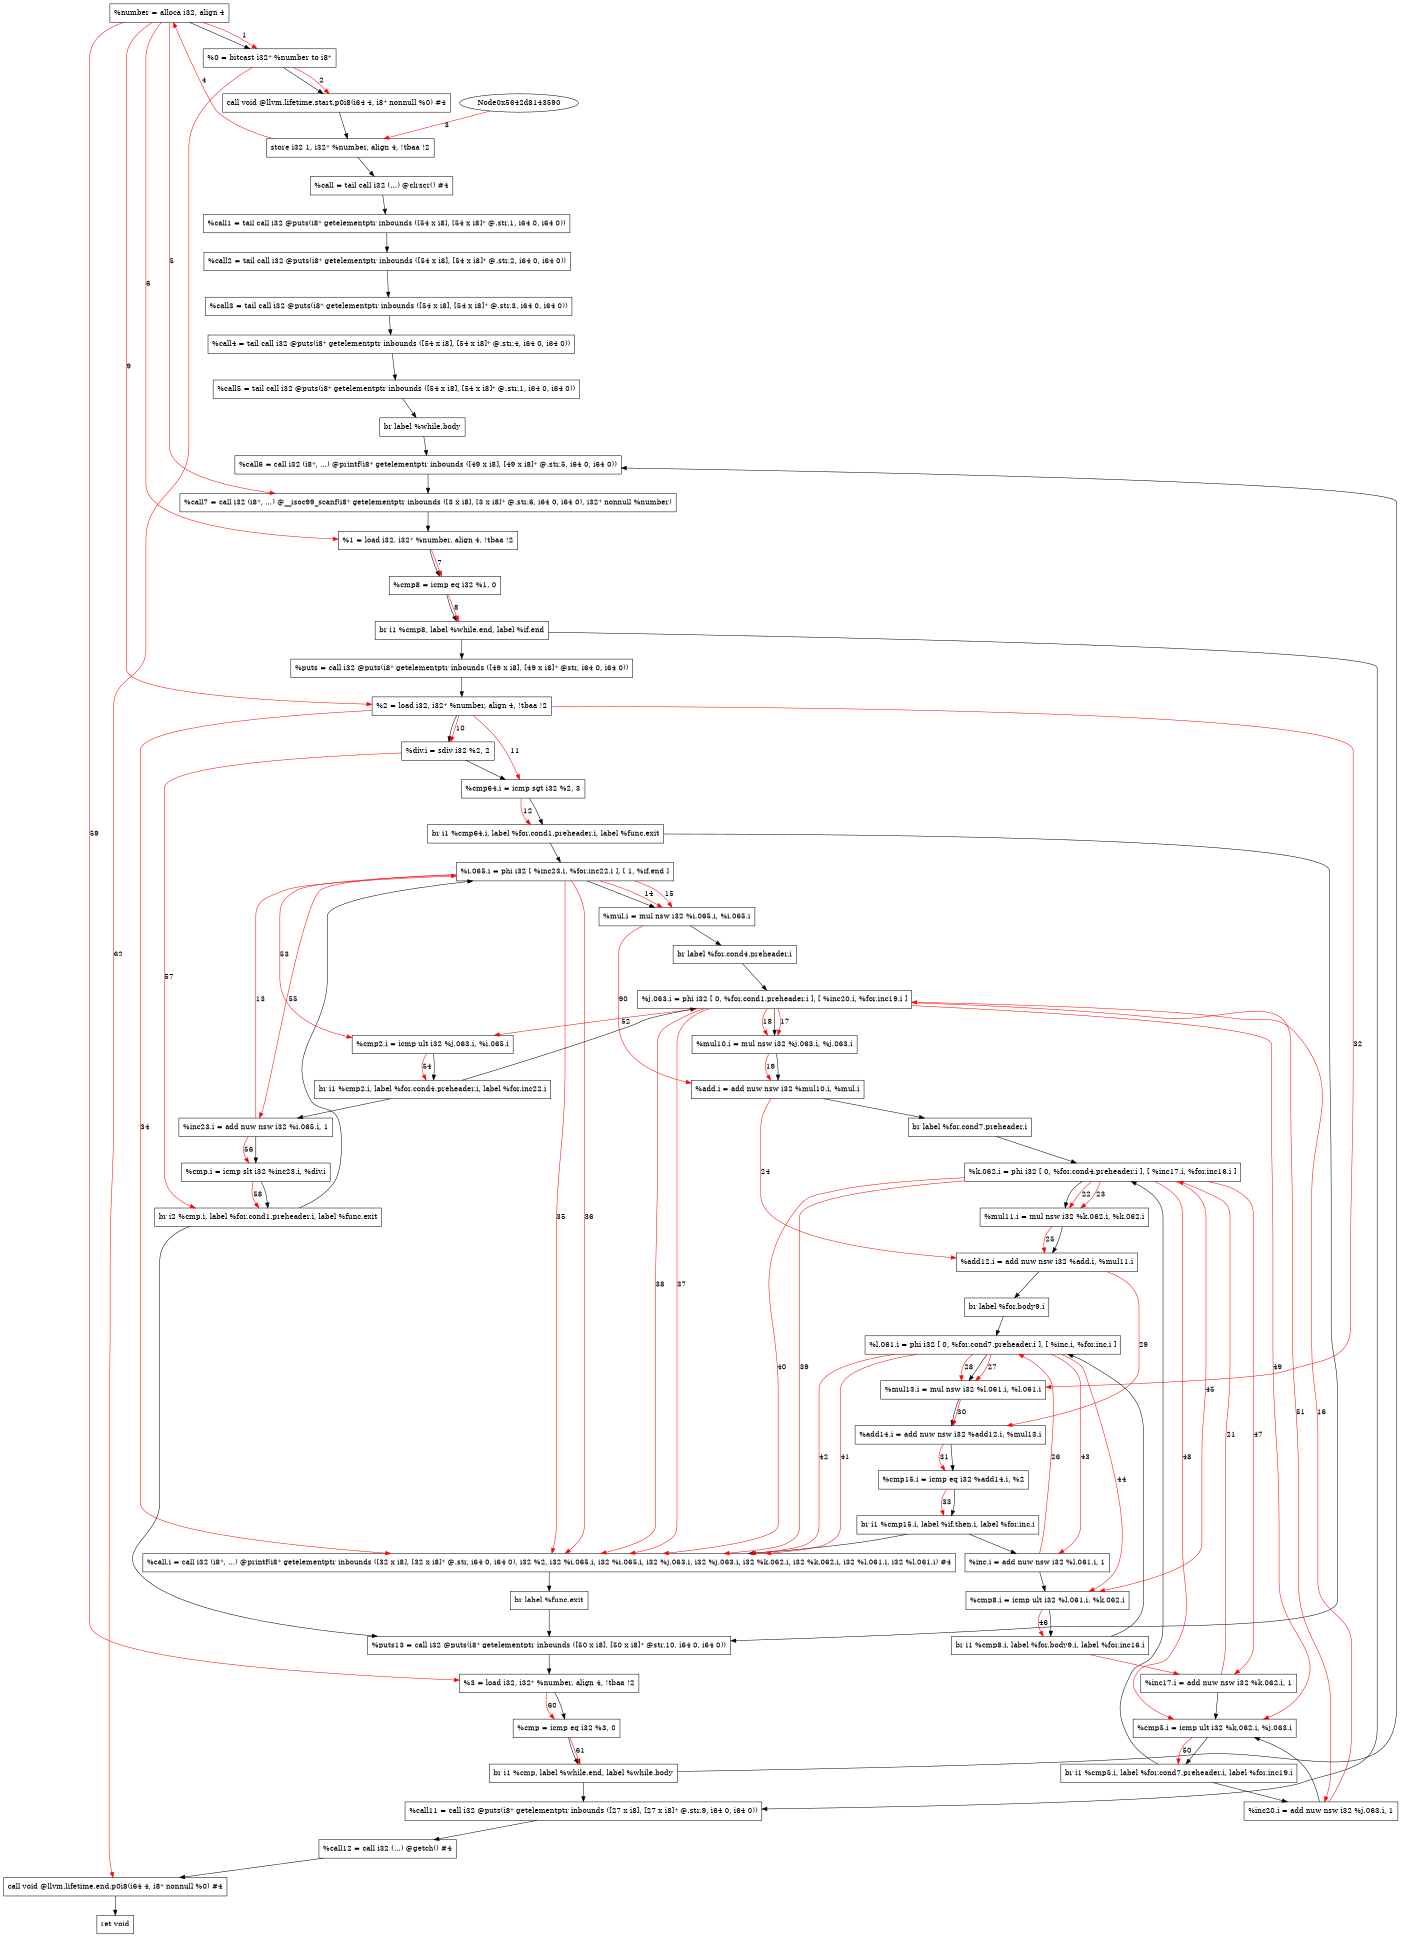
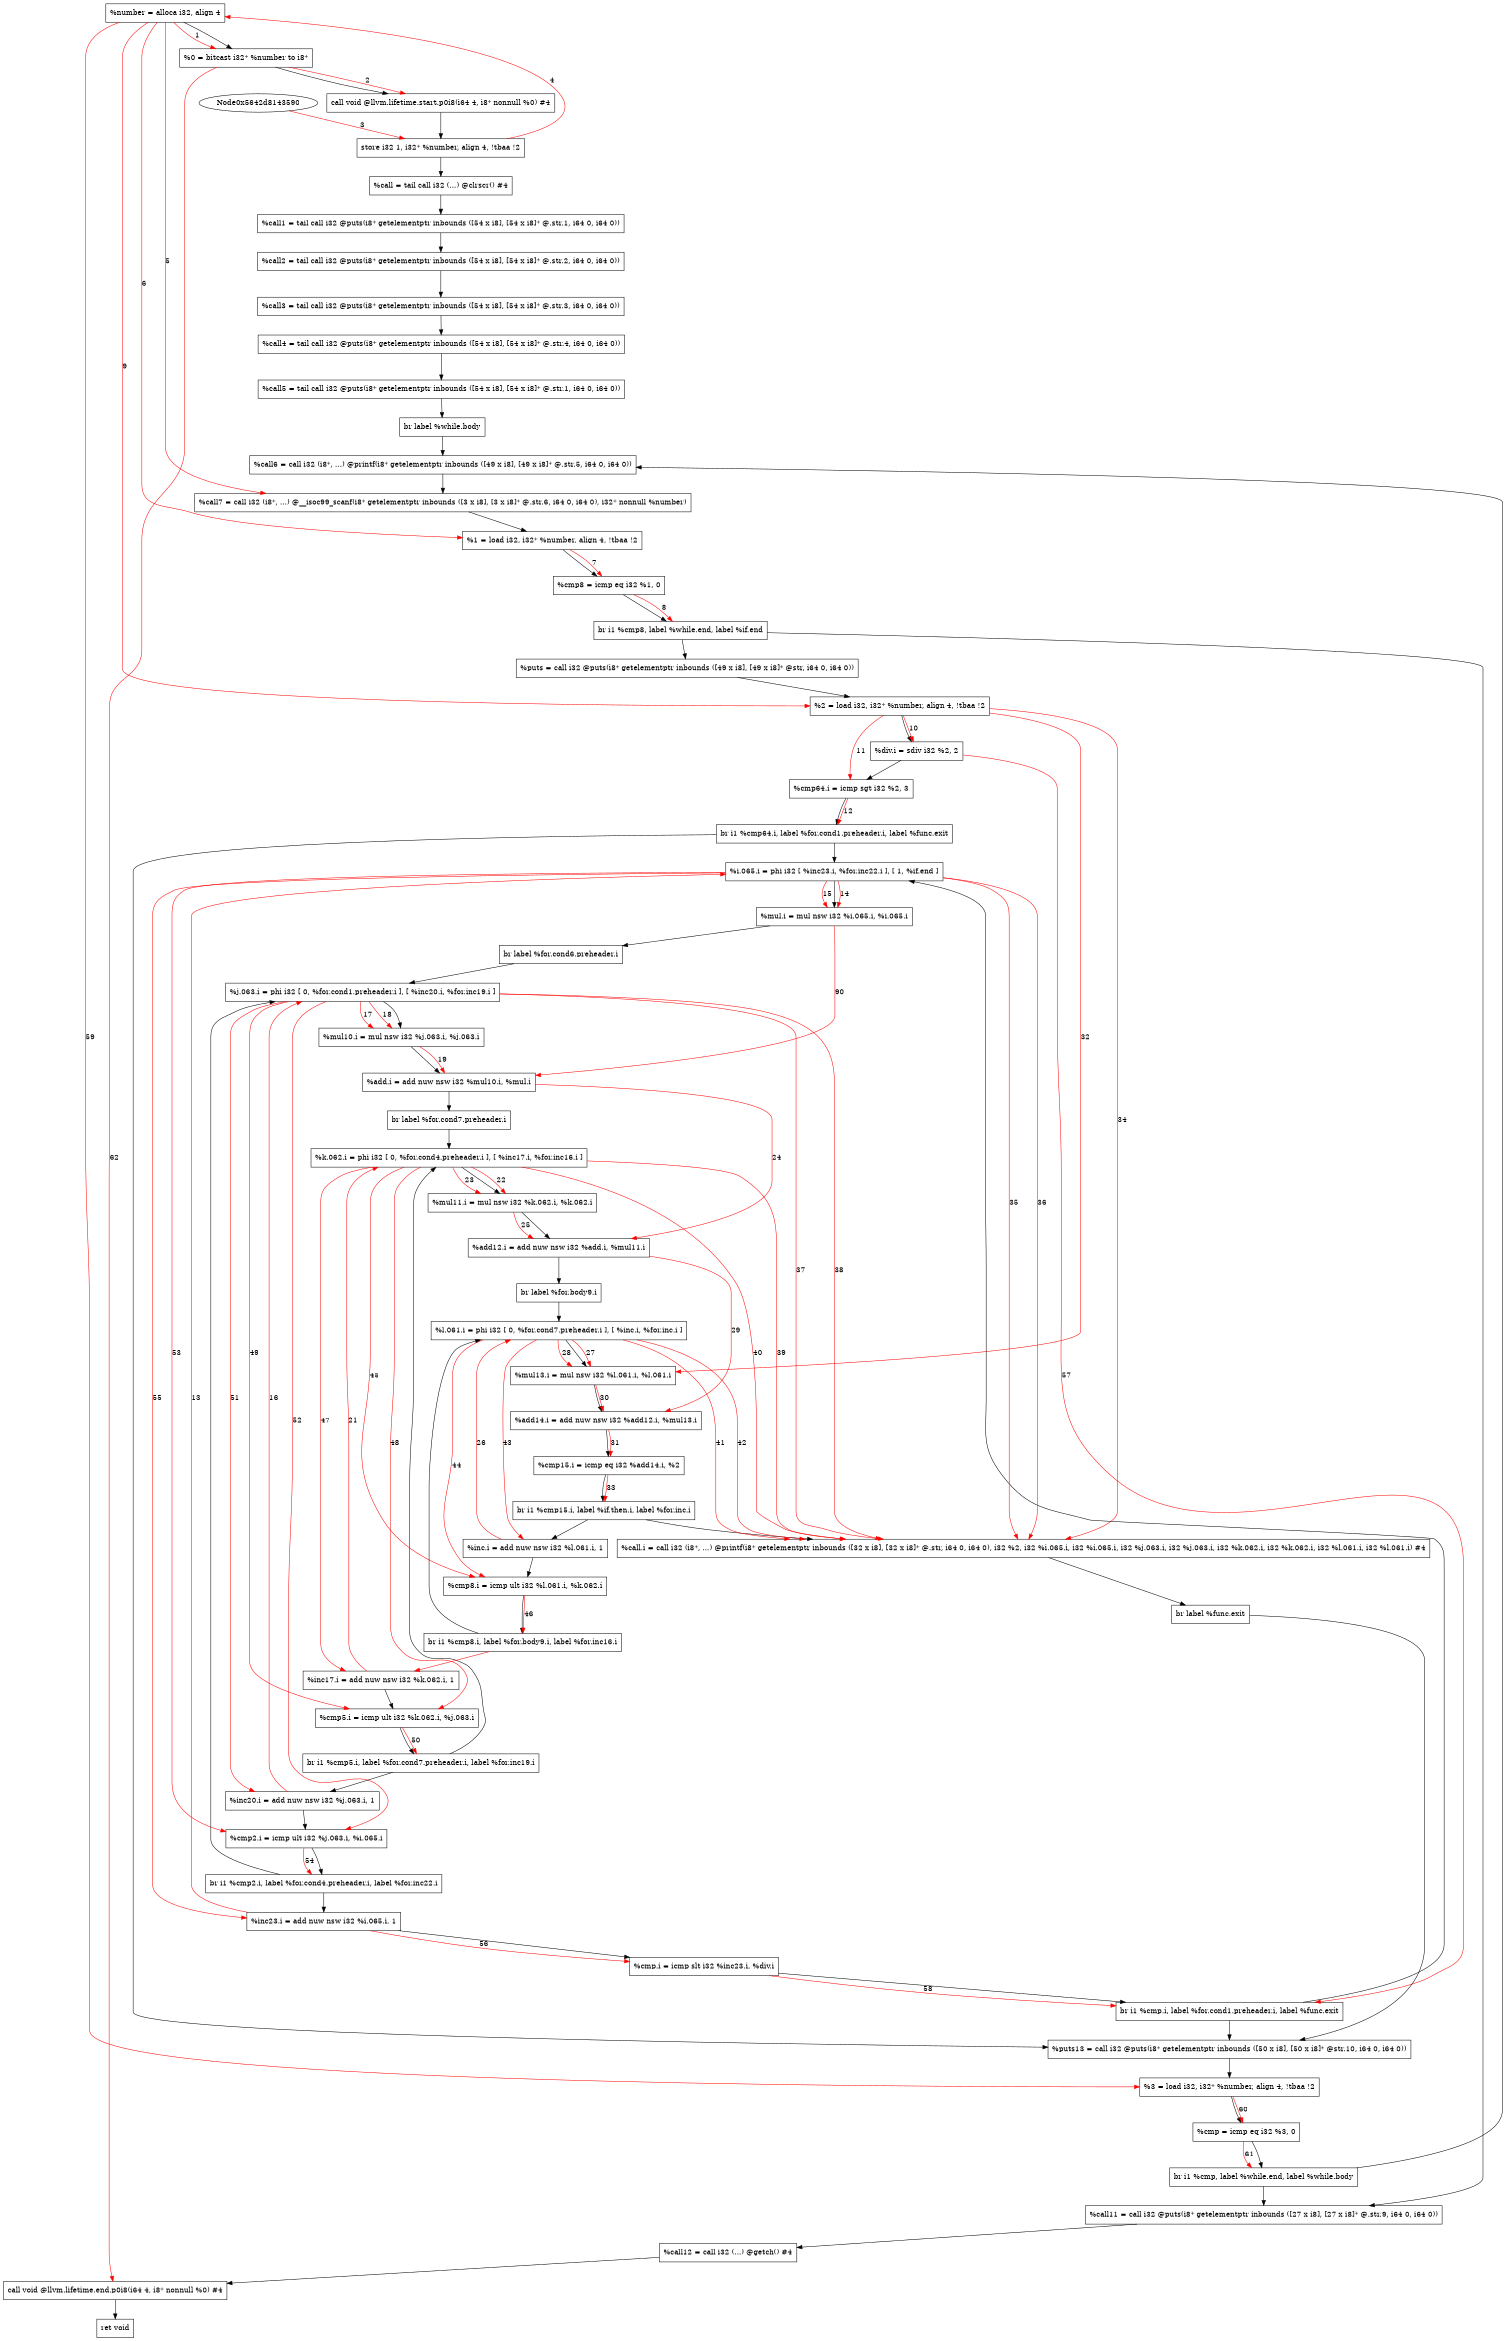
  digraph {
    node [shape=record]
    n1 [label="  %number = alloca i32, align 4"]
    n2 [label="  %0 = bitcast i32* %number to i8*"]
    n3 [label="  %call7 = call i32 (i8*, ...) @__isoc99_scanf(i8* getelementptr inbounds ([3 x i8], [3 x i8]* @.str.6, i64 0, i64 0), i32* nonnull %number)"]
    n4 [label="  %1 = load i32, i32* %number, align 4, !tbaa !2"]
    n5 [label="  %2 = load i32, i32* %number, align 4, !tbaa !2"]
    n6 [label="  %3 = load i32, i32* %number, align 4, !tbaa !2"]
    n7 [label="  call void @llvm.lifetime.start.p0i8(i64 4, i8* nonnull %0) #4"]
    n8 [label="  call void @llvm.lifetime.end.p0i8(i64 4, i8* nonnull %0) #4"]
    n9 [label="  %cmp8 = icmp eq i32 %1, 0"]
    n10 [label="  %div.i = sdiv i32 %2, 2"]
    n11 [label="  %cmp64.i = icmp sgt i32 %2, 3"]
    n12 [label="  %call.i = call i32 (i8*, ...) @printf(i8* getelementptr inbounds ([32 x i8], [32 x i8]* @.str, i64 0, i64 0), i32 %2, i32 %i.065.i, i32 %i.065.i, i32 %j.063.i, i32 %j.063.i, i32 %k.062.i, i32 %k.062.i, i32 %l.061.i, i32 %l.061.i) #4"]
    n13 [label="  %mul13.i = mul nsw i32 %l.061.i, %l.061.i"]
    n14 [label="  %cmp = icmp eq i32 %3, 0"]
    n15 [label="  store i32 1, i32* %number, align 4, !tbaa !2"]
    n16 [label="  ret void"]
    n17 [label="  %call = tail call i32 (...) @clrscr() #4"]
    n18 [label="  %call1 = tail call i32 @puts(i8* getelementptr inbounds ([54 x i8], [54 x i8]* @.str.1, i64 0, i64 0))"]
    n19 [label="  %call2 = tail call i32 @puts(i8* getelementptr inbounds ([54 x i8], [54 x i8]* @.str.2, i64 0, i64 0))"]
    n20 [label="  %call3 = tail call i32 @puts(i8* getelementptr inbounds ([54 x i8], [54 x i8]* @.str.3, i64 0, i64 0))"]
    n21 [label="  %call4 = tail call i32 @puts(i8* getelementptr inbounds ([54 x i8], [54 x i8]* @.str.4, i64 0, i64 0))"]
    n22 [label="  %call5 = tail call i32 @puts(i8* getelementptr inbounds ([54 x i8], [54 x i8]* @.str.1, i64 0, i64 0))"]
    n23 [label="  br label %while.body"]
    n24 [label="  %call6 = call i32 (i8*, ...) @printf(i8* getelementptr inbounds ([49 x i8], [49 x i8]* @.str.5, i64 0, i64 0))"]
    n25 [label="  br i1 %cmp8, label %while.end, label %if.end"]
    n26 [label="  %puts = call i32 @puts(i8* getelementptr inbounds ([49 x i8], [49 x i8]* @str, i64 0, i64 0))"]
    n27 [label="  %call11 = call i32 @puts(i8* getelementptr inbounds ([27 x i8], [27 x i8]* @.str.9, i64 0, i64 0))"]
    n28 [label="  %call12 = call i32 (...) @getch() #4"]
-   n29 [label="br i2 %cmp.i, label %for.cond1.preheader.i, label %func.exit"]
+   n29 [label="  br i1 %cmp.i, label %for.cond1.preheader.i, label %func.exit"]
    n30 [label="  br i1 %cmp64.i, label %for.cond1.preheader.i, label %func.exit"]
    n31 [label="  %cmp15.i = icmp eq i32 %add14.i, %2"]
    n32 [label="  br i1 %cmp15.i, label %if.then.i, label %for.inc.i"]
    n33 [label="  br label %func.exit"]
    n34 [label="  %cmp.i = icmp slt i32 %inc23.i, %div.i"]
    n35 [label="  %i.065.i = phi i32 [ %inc23.i, %for.inc22.i ], [ 1, %if.end ]"]
    n36 [label="  %puts13 = call i32 @puts(i8* getelementptr inbounds ([50 x i8], [50 x i8]* @str.10, i64 0, i64 0))"]
    n37 [label="  %mul.i = mul nsw i32 %i.065.i, %i.065.i"]
    n38 [label="  %cmp2.i = icmp ult i32 %j.063.i, %i.065.i"]
    n39 [label="  %inc23.i = add nuw nsw i32 %i.065.i, 1"]
-   n40 [label="  br label %for.cond4.preheader.i"]
+   n40 [label="br label %for.cond6.preheader.i"]
    n41 [label="  %add.i = add nuw nsw i32 %mul10.i, %mul.i"]
    n42 [label="  br i1 %cmp2.i, label %for.cond4.preheader.i, label %for.inc22.i"]
    n43 [label="  %j.063.i = phi i32 [ 0, %for.cond1.preheader.i ], [ %inc20.i, %for.inc19.i ]"]
    n44 [label="  br label %for.cond7.preheader.i"]
    n45 [label="  %add12.i = add nuw nsw i32 %add.i, %mul11.i"]
    n46 [label="  %mul10.i = mul nsw i32 %j.063.i, %j.063.i"]
    n47 [label="  %cmp5.i = icmp ult i32 %k.062.i, %j.063.i"]
    n48 [label="  %inc20.i = add nuw nsw i32 %j.063.i, 1"]
    n49 [label="  br i1 %cmp5.i, label %for.cond7.preheader.i, label %for.inc19.i"]
    n50 [label="  %k.062.i = phi i32 [ 0, %for.cond4.preheader.i ], [ %inc17.i, %for.inc16.i ]"]
    n51 [label="  br label %for.body9.i"]
    n52 [label="  %add14.i = add nuw nsw i32 %add12.i, %mul13.i"]
    n53 [label="  %mul11.i = mul nsw i32 %k.062.i, %k.062.i"]
    n54 [label="  %cmp8.i = icmp ult i32 %l.061.i, %k.062.i"]
    n55 [label="  %inc17.i = add nuw nsw i32 %k.062.i, 1"]
    n56 [label="  br i1 %cmp8.i, label %for.body9.i, label %for.inc16.i"]
    n57 [label="  %l.061.i = phi i32 [ 0, %for.cond7.preheader.i ], [ %inc.i, %for.inc.i ]"]
    n58 [label="  %inc.i = add nuw nsw i32 %l.061.i, 1"]
    n59 [label="  br i1 %cmp, label %while.end, label %while.body"]
    Node0x5642d8143590 [shape=""]
    n1 -> n2
    n1 -> n2 [color=red label=1]
    n1 -> n3 [color=red label=5]
    n1 -> n4 [color=red label=6]
    n1 -> n5 [color=red label=9]
    n1 -> n6 [color=red label=59]
    n2 -> n7
    n2 -> n7 [color=red label=2]
    n2 -> n8 [color=red label=62]
    n3 -> n4
    n4 -> n9
    n4 -> n9 [color=red label=7]
    n5 -> n10
    n5 -> n10 [color=red label=10]
    n5 -> n11 [color=red label=11]
    n5 -> n12 [color=red label=34]
    n5 -> n13 [color=red label=32]
    n6 -> n14
    n6 -> n14 [color=red label=60]
    n7 -> n15
    n8 -> n16
    n9 -> n25
    n9 -> n25 [color=red label=8]
    n10 -> n11
    n10 -> n29 [color=red label=57]
    n11 -> n30
    n11 -> n30 [color=red label=12]
    n12 -> n33
    n13 -> n52
    n13 -> n52 [color=red label=30]
    n14 -> n59
    n14 -> n59 [color=red label=61]
    n15 -> n1 [color=red label=4]
    n15 -> n17
    n17 -> n18
    n18 -> n19
    n19 -> n20
    n20 -> n21
    n21 -> n22
    n22 -> n23
    n23 -> n24
    n24 -> n3
    n25 -> n26
    n25 -> n27
    n26 -> n5
    n27 -> n28
    n28 -> n8
    n29 -> n35
    n29 -> n36
    n30 -> n35
    n30 -> n36
    n31 -> n32
    n31 -> n32 [color=red label=33]
    n32 -> n12
    n32 -> n58
    n33 -> n36
    n34 -> n29
    n34 -> n29 [color=red label=58]
    n35 -> n12 [color=red label=35]
    n35 -> n12 [color=red label=36]
    n35 -> n37
    n35 -> n37 [color=red label=14]
    n35 -> n37 [color=red label=15]
    n35 -> n38 [color=red label=53]
    n35 -> n39 [color=red label=55]
    n36 -> n6
    n37 -> n40
    n37 -> n41 [color=red label=90]
    n38 -> n42
    n38 -> n42 [color=red label=54]
    n39 -> n34
    n39 -> n34 [color=red label=56]
    n39 -> n35 [color=red label=13]
    n40 -> n43
    n41 -> n44
    n41 -> n45 [color=red label=24]
    n42 -> n39
    n42 -> n43
    n43 -> n12 [color=red label=37]
    n43 -> n12 [color=red label=38]
    n43 -> n38 [color=red label=52]
    n43 -> n46
    n43 -> n46 [color=red label=17]
    n43 -> n46 [color=red label=18]
    n43 -> n47 [color=red label=49]
    n43 -> n48 [color=red label=51]
    n44 -> n50
    n45 -> n51
    n45 -> n52 [color=red label=29]
    n46 -> n41
    n46 -> n41 [color=red label=19]
    n47 -> n49
    n47 -> n49 [color=red label=50]
-   n48 -> n47
+   n48 -> n38
    n48 -> n43 [color=red label=16]
    n49 -> n48
    n49 -> n50
    n50 -> n12 [color=red label=39]
    n50 -> n12 [color=red label=40]
    n50 -> n47 [color=red label=48]
    n50 -> n53
    n50 -> n53 [color=red label=22]
    n50 -> n53 [color=red label=23]
    n50 -> n54 [color=red label=45]
    n50 -> n55 [color=red label=47]
    n51 -> n57
    n52 -> n31
    n52 -> n31 [color=red label=31]
    n53 -> n45
    n53 -> n45 [color=red label=25]
    n54 -> n56
    n54 -> n56 [color=red label=46]
    n55 -> n47
    n55 -> n50 [color=red label=21]
    n56 -> n55 [color=red]
    n56 -> n57
    n57 -> n12 [color=red label=41]
    n57 -> n12 [color=red label=42]
    n57 -> n13
    n57 -> n13 [color=red label=27]
    n57 -> n13 [color=red label=28]
    n57 -> n54 [color=red label=44]
    n57 -> n58 [color=red label=43]
    n58 -> n54
    n58 -> n57 [color=red label=26]
    n59 -> n24
    n59 -> n27
    Node0x5642d8143590 -> n15 [color=red label=3]
  }
